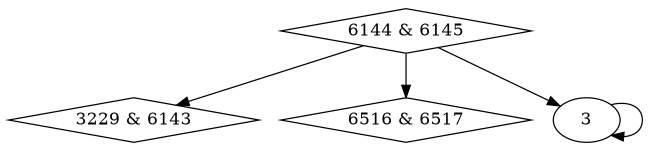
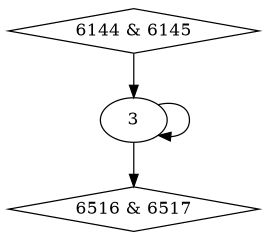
  digraph {
    node [shape=diamond]
-   n1 [label="3229 & 6143"]
    n2 [label="6144 & 6145"]
    n3 [label="6516 & 6517"]
    3 [shape=""]
-   n2 -> n1
-   n2 -> n3
+   3 -> n3
    n2 -> 3
    3 -> 3
  }
